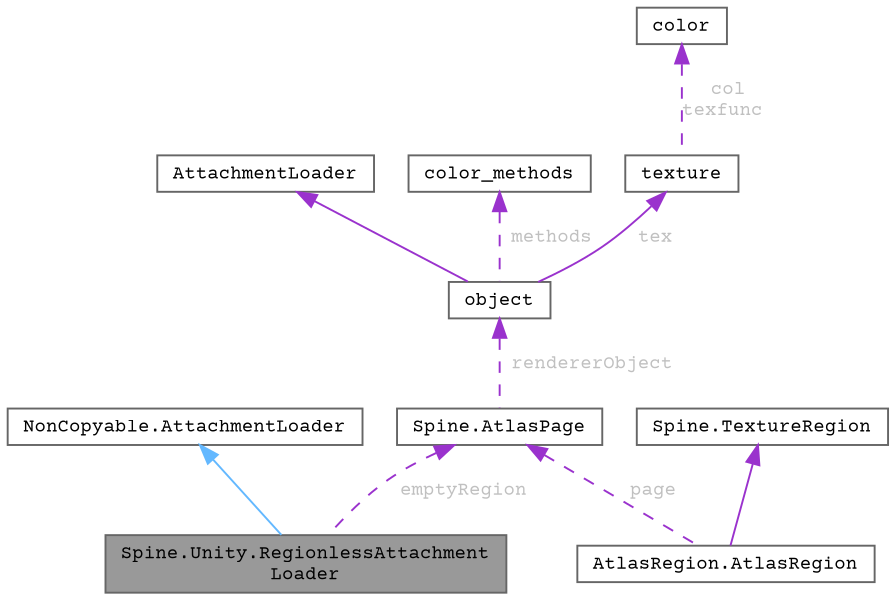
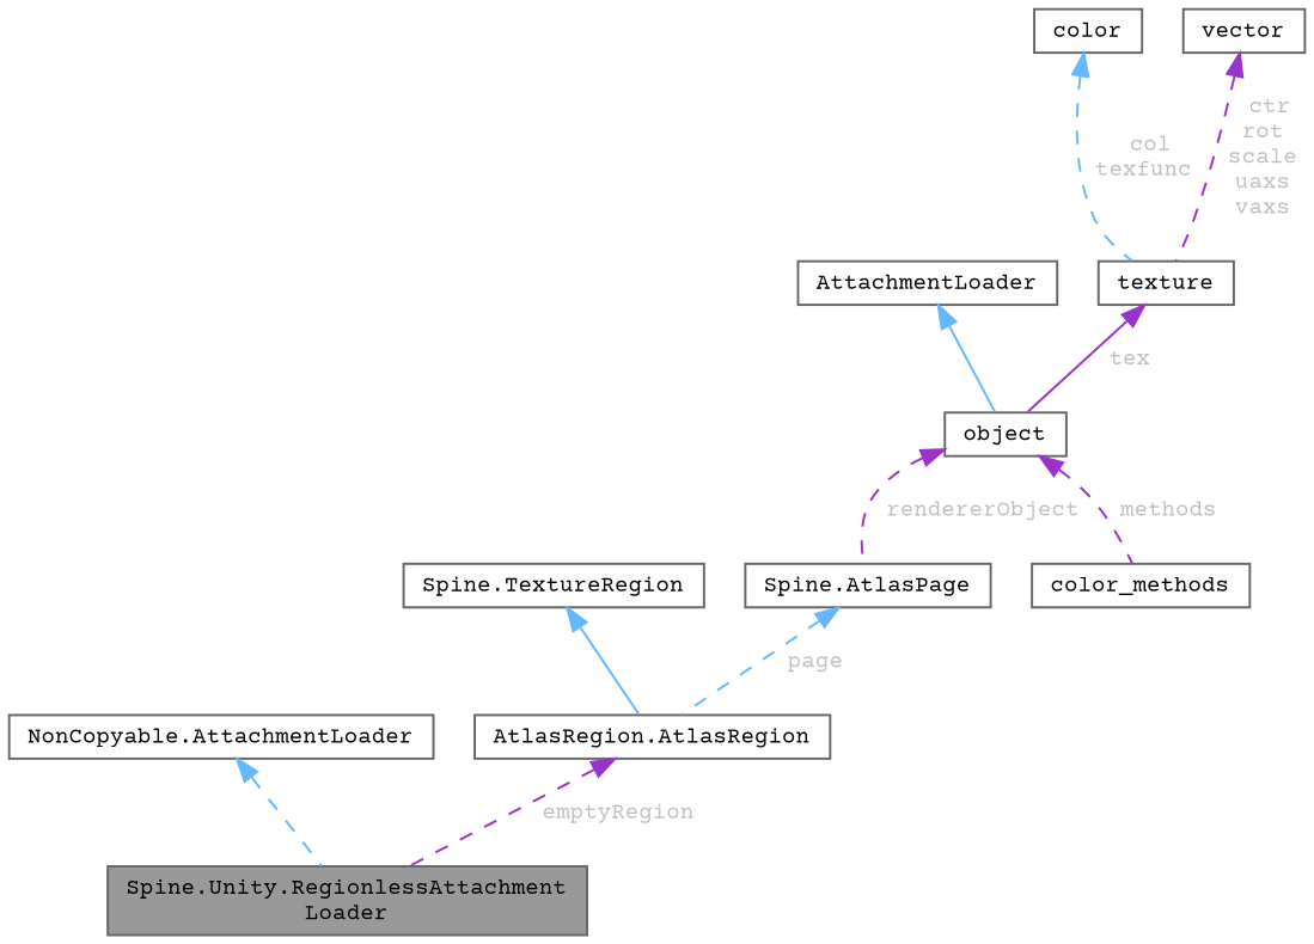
  digraph {
    fontname="Courier Prime"
    node [color=gray40 fillcolor=white fontname="Courier Prime" fontsize=10 shape=box style=filled]
    edge [color=darkorchid3 dir=back fontname="Courier Prime" fontsize=10 labelfontname=Helvetica labelfontsize=10 style=dashed fontcolor=grey]
    n1 [fillcolor=grey60 fontcolor=black height=0.2 label="Spine.Unity.RegionlessAttachment\lLoader" width=0.4]
    n2 [height=0.2 label="NonCopyable.AttachmentLoader" width=0.4]
    n3 [height=0.2 label="AtlasRegion.AtlasRegion" width=0.4]
    n4 [height=0.2 label="Spine.TextureRegion" width=0.4]
    n5 [height=0.2 label="Spine.AtlasPage" width=0.4]
    n6 [height=0.2 label=object width=0.4]
    n7 [height=0.2 label=AttachmentLoader width=0.4]
    n8 [height=0.2 label=color_methods width=0.4]
    n9 [height=0.2 label=texture width=0.4]
    n10 [height=0.2 label=color width=0.4]
-   n2 -> n1 [color=steelblue1 style=solid fontcolor=""]
-   n5 -> n1 [label=" emptyRegion"]
-   n4 -> n3 [style=solid fontcolor=""]
-   n5 -> n3 [label=" page"]
+   n11 [height=0.2 label=vector width=0.4]
+   n2 -> n1 [color=steelblue1 fontcolor=""]
+   n3 -> n1 [label=" emptyRegion"]
+   n4 -> n3 [color=steelblue1 style=solid fontcolor=""]
+   n5 -> n3 [color=steelblue1 label=" page"]
    n6 -> n5 [label=" rendererObject"]
-   n7 -> n6 [style=solid fontcolor=""]
-   n8 -> n6 [label=" methods"]
+   n7 -> n6 [color=steelblue1 style=solid fontcolor=""]
+   n6 -> n8 [label=" methods"]
    n9 -> n6 [label=" tex" style=solid]
-   n10 -> n9 [label=" col\ntexfunc"]
+   n10 -> n9 [color=steelblue1 label=" col\ntexfunc"]
+   n11 -> n9 [label=" ctr\nrot\nscale\nuaxs\nvaxs"]
  }
